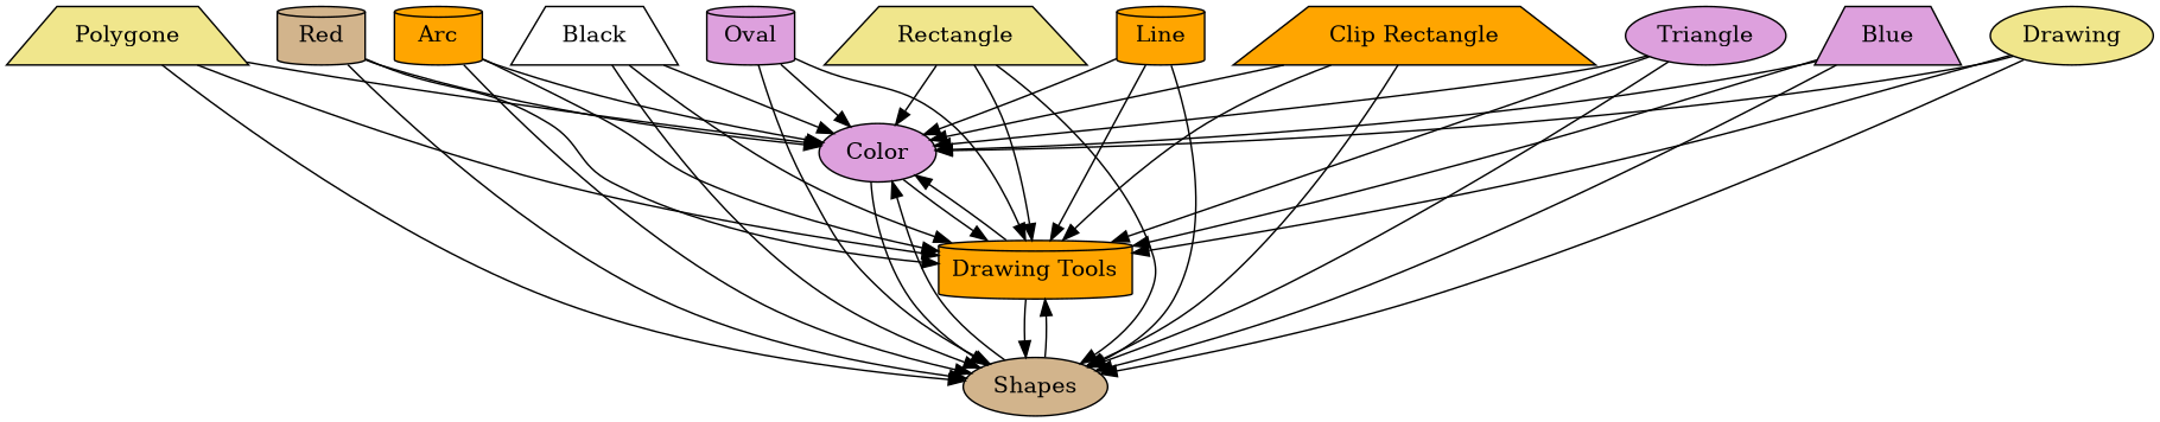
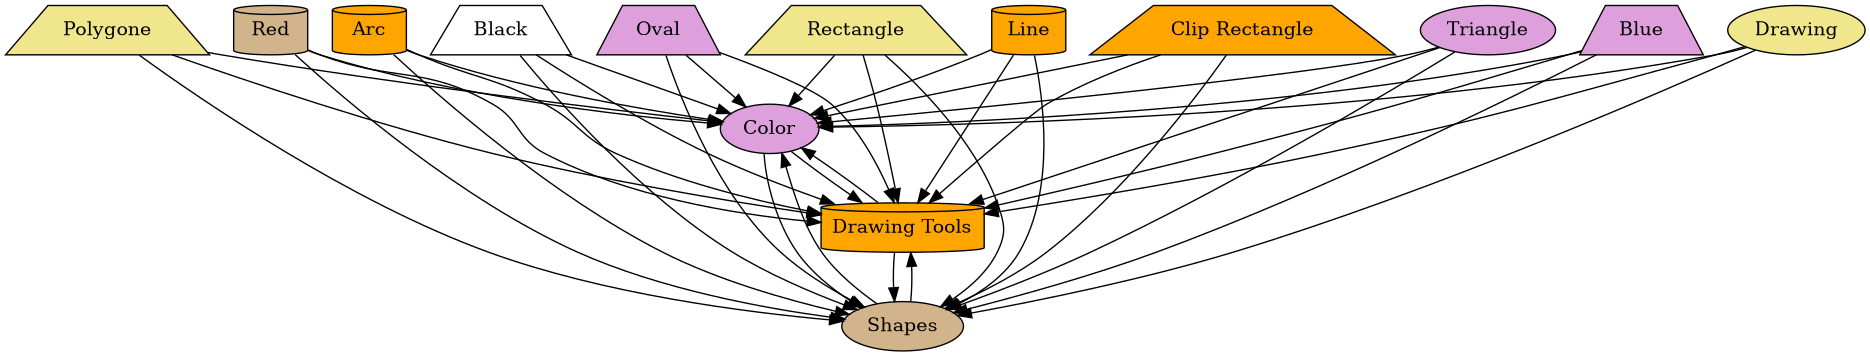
  digraph {
    rankdir=TB
    node [fillcolor=plum shape=trapezium style=filled]
    edge [arrowhead=normal]
    n1 [fillcolor=tan label=Red shape=cylinder]
    n2 [label=Color shape=ellipse]
    n3 [fillcolor=orange label="Drawing Tools" shape=cylinder]
    n4 [fillcolor=tan label=Shapes shape=ellipse]
    n5 [fillcolor=orange label="Clip Rectangle"]
    n6 [fillcolor=orange label=Arc shape=cylinder]
    n7 [fillcolor=white label=Black]
    n8 [fillcolor=khaki label=Polygone]
-   n9 [label=Oval shape=cylinder]
+   n9 [label=Oval]
    n10 [label=Triangle shape=ellipse]
    n11 [label=Blue]
    n12 [fillcolor=khaki label=Drawing shape=ellipse]
    n13 [fillcolor=khaki label=Rectangle]
    n14 [fillcolor=orange label=Line shape=cylinder]
    n1 -> n2
    n1 -> n3
    n1 -> n4
    n2 -> n3
    n2 -> n4
    n3 -> n2
    n3 -> n4
    n4 -> n2
    n4 -> n3
    n5 -> n2
    n5 -> n3
    n5 -> n4
    n6 -> n2
    n6 -> n3
    n6 -> n4
    n7 -> n2
    n7 -> n3
    n7 -> n4
    n8 -> n2
    n8 -> n3
    n8 -> n4
    n9 -> n2
    n9 -> n3
    n9 -> n4
    n10 -> n2
    n10 -> n3
    n10 -> n4
    n11 -> n2
    n11 -> n3
    n11 -> n4
    n12 -> n2
    n12 -> n3
    n12 -> n4
    n13 -> n2
    n13 -> n3
    n13 -> n4
    n14 -> n2
    n14 -> n3
    n14 -> n4
  }
